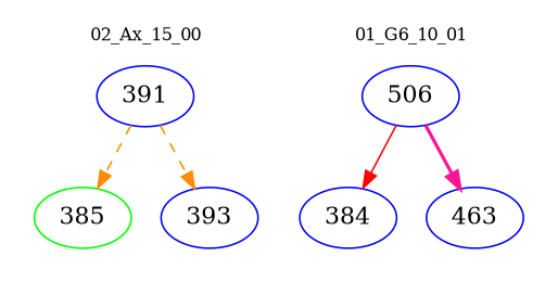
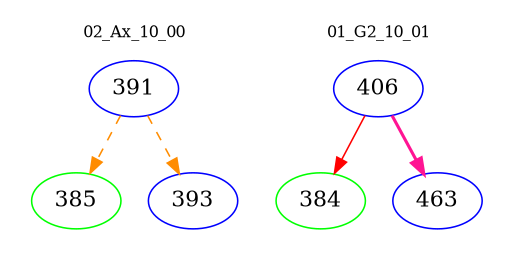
  digraph {
    node [color=blue]
    edge [color=darkorange style=dashed]
    n1 [label=391]
    n2 [color=green label=385]
    n3 [label=393]
-   n4 [label=506]
-   n5 [label=384]
+   n4 [label=406]
+   n5 [color=green label=384]
    n6 [label=463]
    subgraph cluster_1 {
      color=white
      fontsize=10
-     label="02_Ax_15_00"
+     label="02_Ax_10_00"
      n1
      n2
      n3
    }
    subgraph cluster_2 {
      color=white
      fontsize=10
-     label="01_G6_10_01"
+     label="01_G2_10_01"
      n4
      n5
      n6
    }
    n1 -> n2
    n1 -> n3
    n4 -> n5 [color=red style=solid]
    n4 -> n6 [color=deeppink style=bold]
  }
